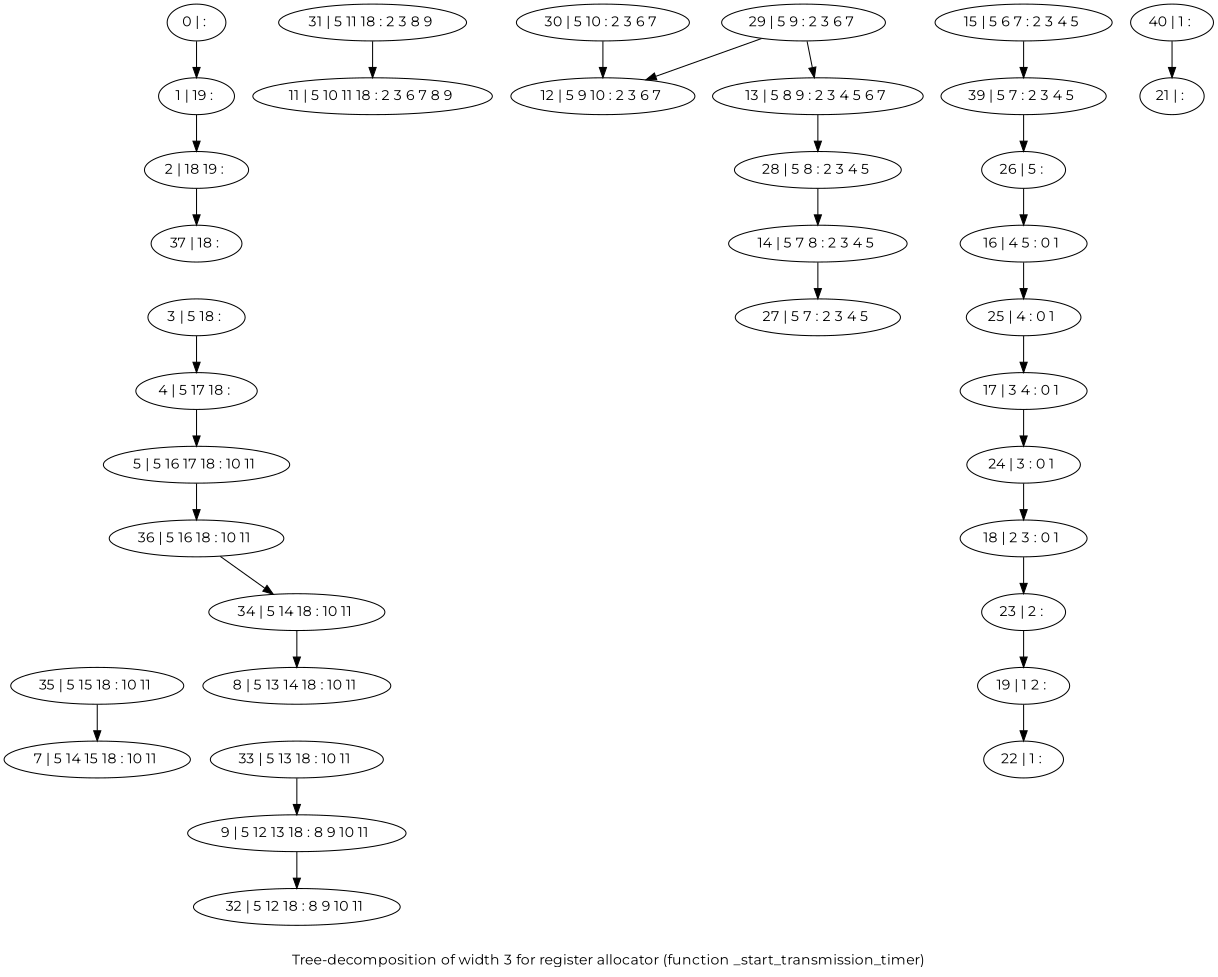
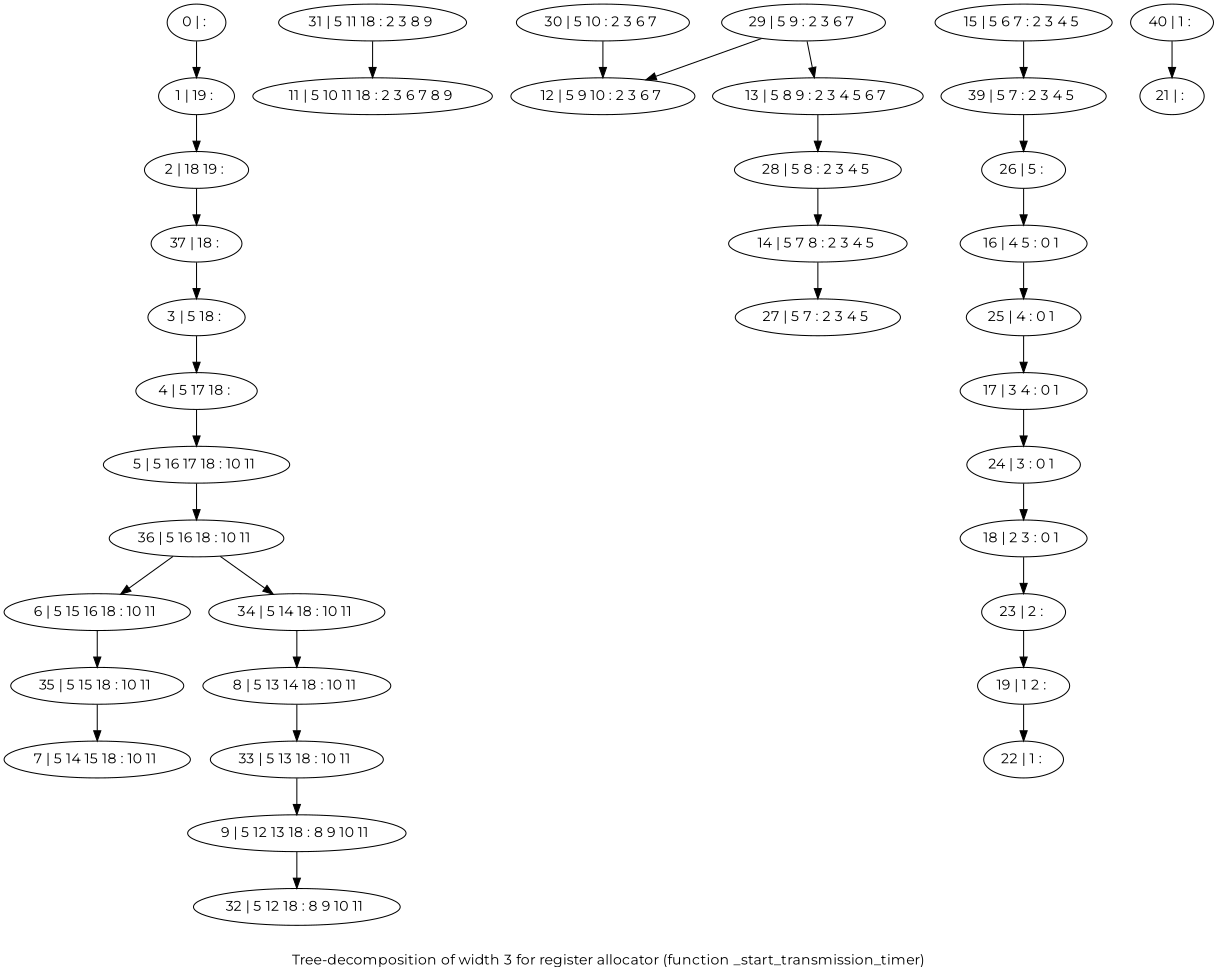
  digraph {
    fontname=Montserrat
    label="Tree-decomposition of width 3 for register allocator (function _start_transmission_timer)"
    node [fontname=Montserrat]
    edge [fontname=Montserrat]
    n1 [label="0 | : "]
    n2 [label="1 | 19 : "]
    n3 [label="2 | 18 19 : "]
    n4 [label="37 | 18 : "]
    n5 [label="3 | 5 18 : "]
    n6 [label="4 | 5 17 18 : "]
    n7 [label="5 | 5 16 17 18 : 10 11 "]
    n8 [label="36 | 5 16 18 : 10 11 "]
+   n9 [label="6 | 5 15 16 18 : 10 11 "]
    n10 [label="34 | 5 14 18 : 10 11 "]
    n11 [label="35 | 5 15 18 : 10 11 "]
    n12 [label="7 | 5 14 15 18 : 10 11 "]
    n13 [label="8 | 5 13 14 18 : 10 11 "]
    n14 [label="33 | 5 13 18 : 10 11 "]
    n15 [label="9 | 5 12 13 18 : 8 9 10 11 "]
    n16 [label="32 | 5 12 18 : 8 9 10 11 "]
    n17 [label="31 | 5 11 18 : 2 3 8 9 "]
    n18 [label="11 | 5 10 11 18 : 2 3 6 7 8 9 "]
    n19 [label="12 | 5 9 10 : 2 3 6 7 "]
    n20 [label="29 | 5 9 : 2 3 6 7 "]
    n21 [label="13 | 5 8 9 : 2 3 4 5 6 7 "]
    n22 [label="28 | 5 8 : 2 3 4 5 "]
    n23 [label="14 | 5 7 8 : 2 3 4 5 "]
    n24 [label="27 | 5 7 : 2 3 4 5 "]
    n25 [label="15 | 5 6 7 : 2 3 4 5 "]
    n26 [label="39 | 5 7 : 2 3 4 5 "]
    n27 [label="26 | 5 : "]
    n28 [label="16 | 4 5 : 0 1 "]
    n29 [label="25 | 4 : 0 1 "]
    n30 [label="17 | 3 4 : 0 1 "]
    n31 [label="24 | 3 : 0 1 "]
    n32 [label="18 | 2 3 : 0 1 "]
    n33 [label="23 | 2 : "]
    n34 [label="19 | 1 2 : "]
    n35 [label="22 | 1 : "]
    n36 [label="40 | 1 : "]
    n37 [label="21 | : "]
    n38 [label="30 | 5 10 : 2 3 6 7 "]
    n1 -> n2
    n2 -> n3
    n3 -> n4
+   n4 -> n5
    n5 -> n6
    n6 -> n7
    n7 -> n8
+   n8 -> n9
    n8 -> n10
+   n9 -> n11
    n10 -> n13
    n11 -> n12
+   n13 -> n14
    n14 -> n15
    n15 -> n16
    n17 -> n18
    n20 -> n19
    n20 -> n21
    n21 -> n22
    n22 -> n23
    n23 -> n24
    n25 -> n26
    n26 -> n27
    n27 -> n28
    n28 -> n29
    n29 -> n30
    n30 -> n31
    n31 -> n32
    n32 -> n33
    n33 -> n34
    n34 -> n35
    n36 -> n37
    n38 -> n19
  }
